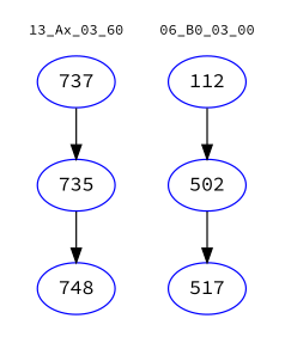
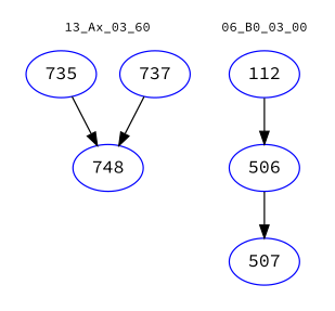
  digraph {
    fontname="Source Code Pro"
    node [color=blue fontname="Source Code Pro"]
    edge [color=black fontname="Source Code Pro"]
    n1 [label=737]
    n2 [label=735]
    n3 [label=748]
    n4 [label=112]
-   n5 [label=502]
-   n6 [label=517]
+   n5 [label=506]
+   n6 [label=507]
    subgraph cluster_1 {
      color=white
      fontsize=10
      label="13_Ax_03_60"
      n1
      n2
      n3
    }
    subgraph cluster_2 {
      color=white
      fontsize=10
      label="06_B0_03_00"
      n4
      n5
      n6
    }
-   n1 -> n2
+   n1 -> n3
    n2 -> n3
    n4 -> n5
    n5 -> n6
  }
